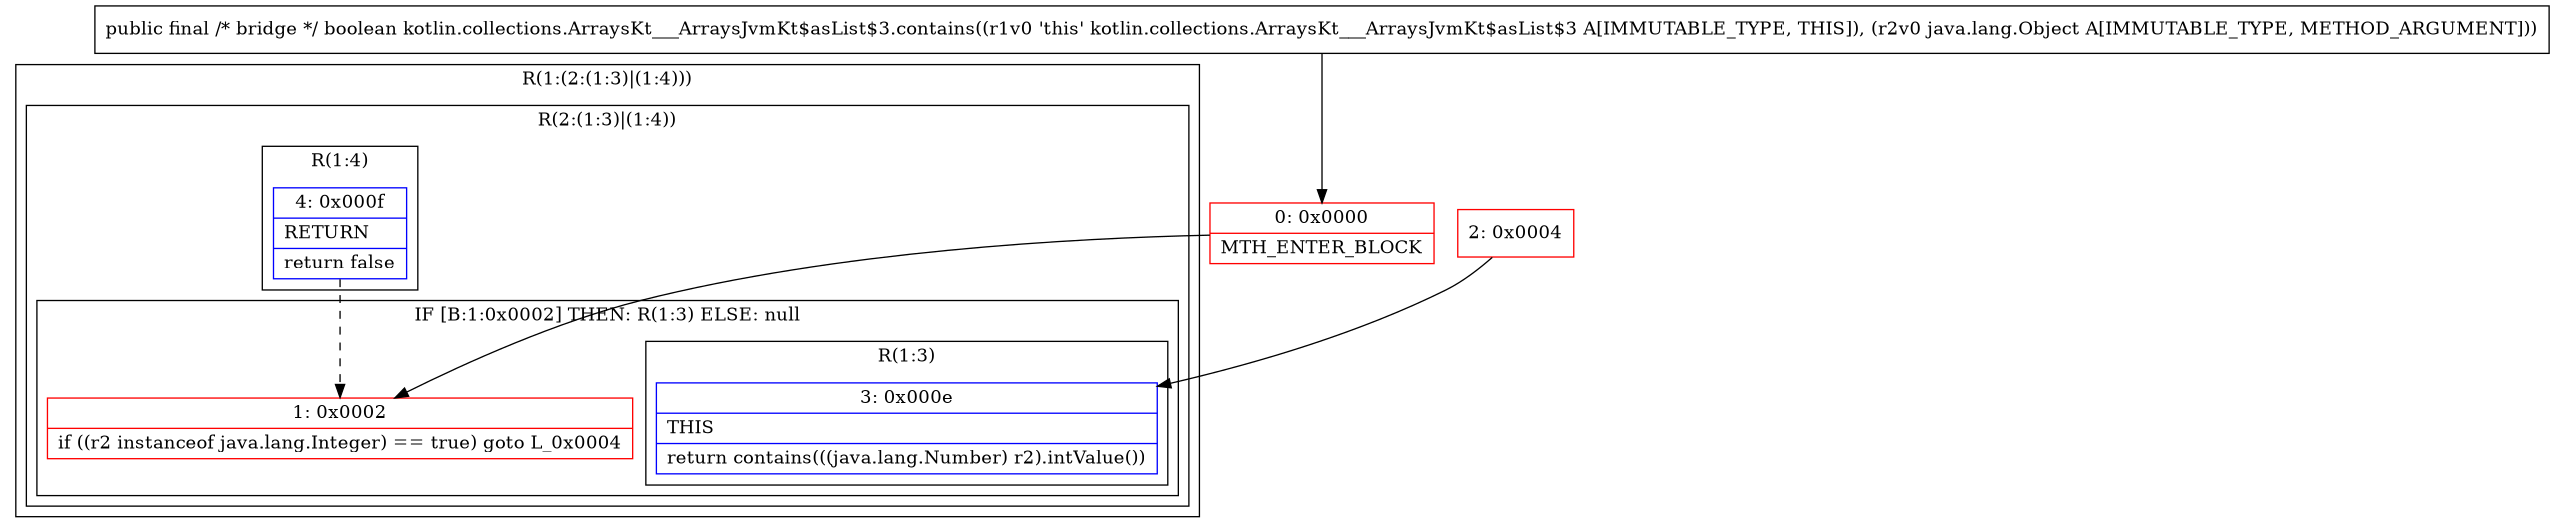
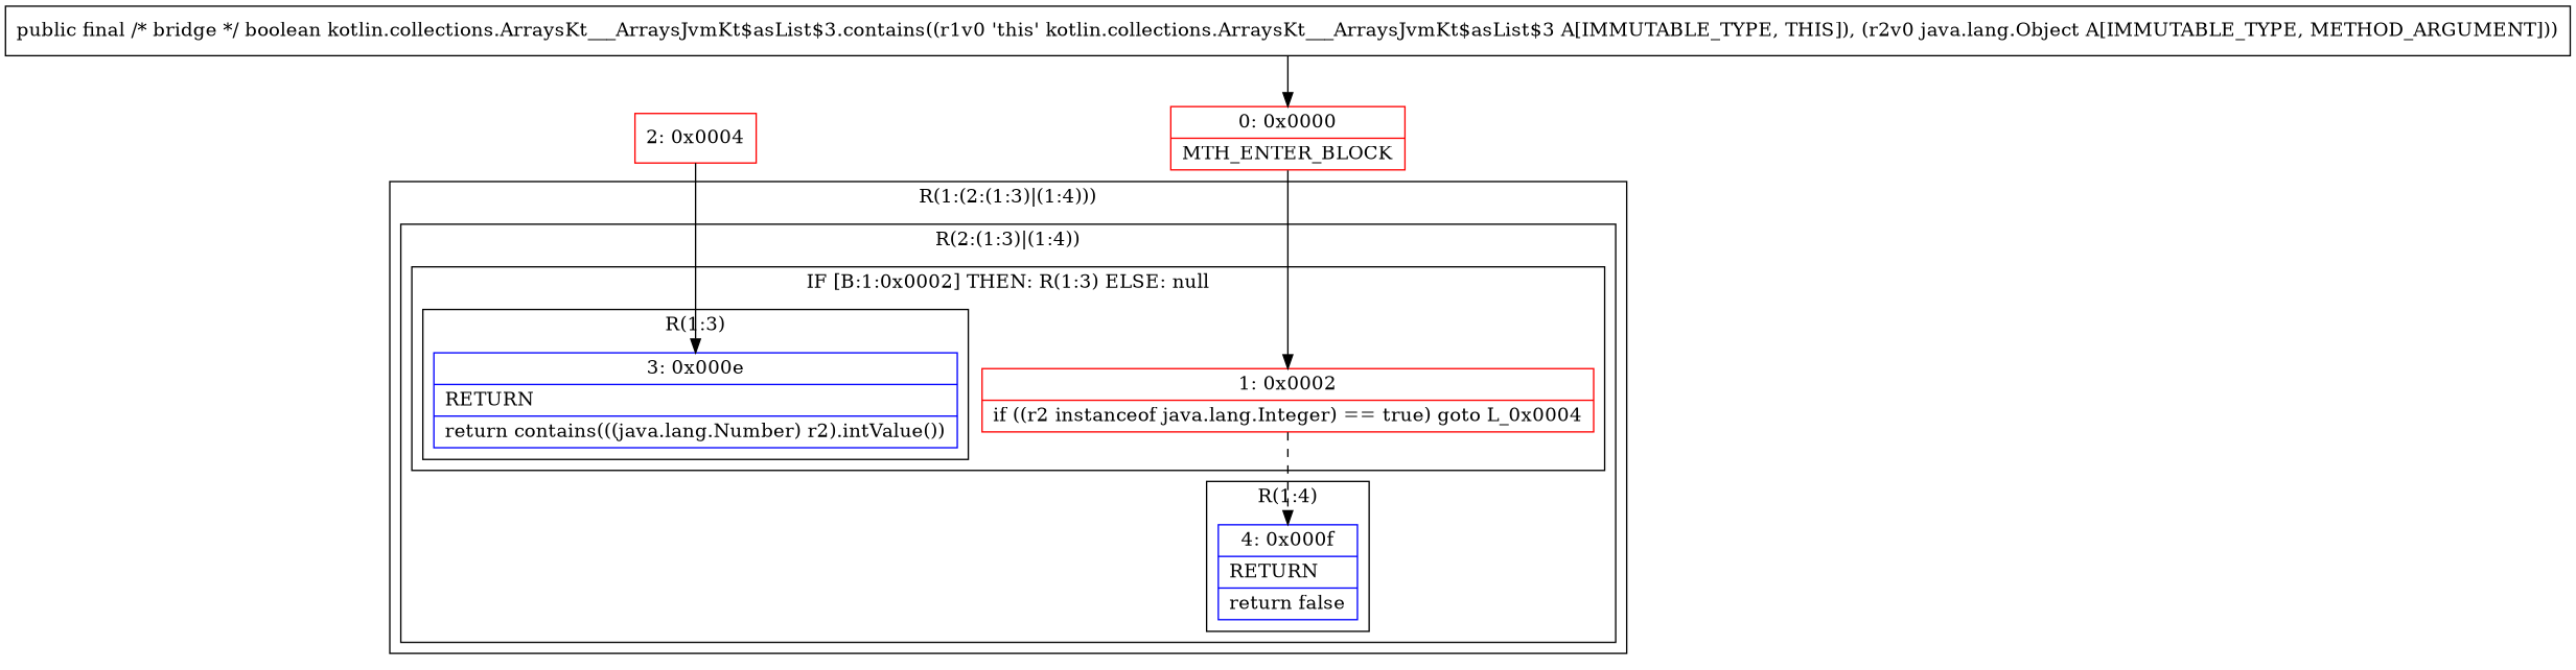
  digraph {
    node [color=red shape=record]
-   n1 [color=blue label="{3\:\ 0x000e|THIS\l|return contains(((java.lang.Number) r2).intValue())\l}"]
+   n1 [color=blue label="{3\:\ 0x000e|RETURN\l|return contains(((java.lang.Number) r2).intValue())\l}"]
    n2 [label="{1\:\ 0x0002|if ((r2 instanceof java.lang.Integer) == true) goto L_0x0004\l}"]
    n3 [color=blue label="{4\:\ 0x000f|RETURN\l|return false\l}"]
    n4 [label="{2\:\ 0x0004}"]
    n5 [label="{0\:\ 0x0000|MTH_ENTER_BLOCK\l}"]
    n6 [label="{public final \/* bridge *\/ boolean kotlin.collections.ArraysKt___ArraysJvmKt$asList$3.contains((r1v0 'this' kotlin.collections.ArraysKt___ArraysJvmKt$asList$3 A[IMMUTABLE_TYPE, THIS]), (r2v0 java.lang.Object A[IMMUTABLE_TYPE, METHOD_ARGUMENT])) }" color=""]
    subgraph cluster_1 {
      label="R(1:(2:(1:3)|(1:4)))"
      subgraph cluster_2 {
        label="R(2:(1:3)|(1:4))"
        subgraph cluster_3 {
          label="IF [B:1:0x0002] THEN: R(1:3) ELSE: null"
          n2
          subgraph cluster_4 {
            label="R(1:3)"
            n1
          }
        }
        subgraph cluster_5 {
          label="R(1:4)"
          n3
        }
      }
    }
-   n3 -> n2 [style=dashed]
+   n2 -> n3 [style=dashed]
    n4 -> n1
    n5 -> n2
    n6 -> n5
  }
